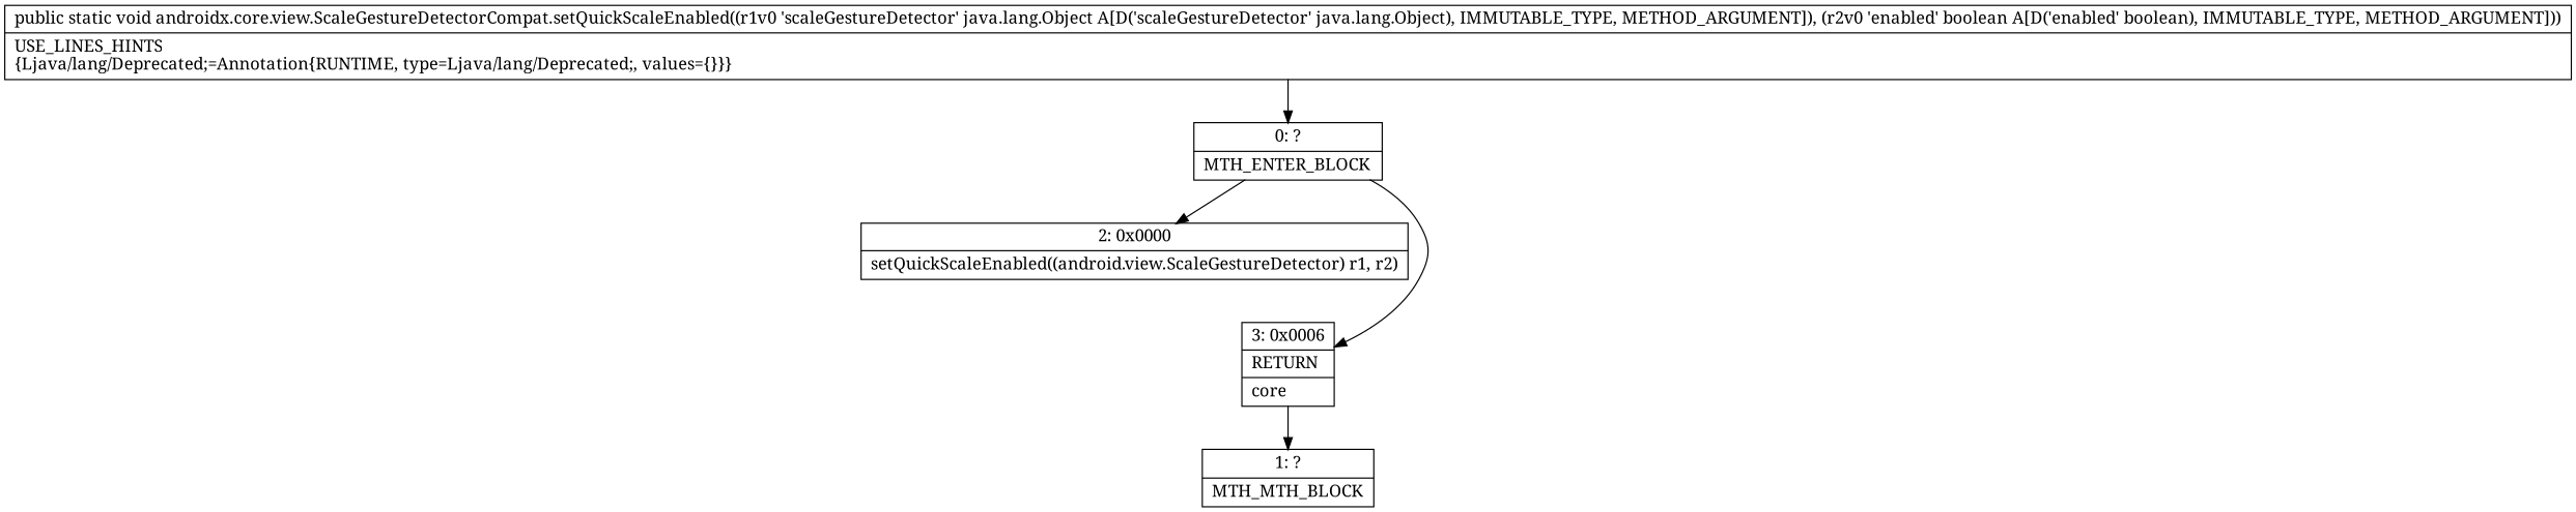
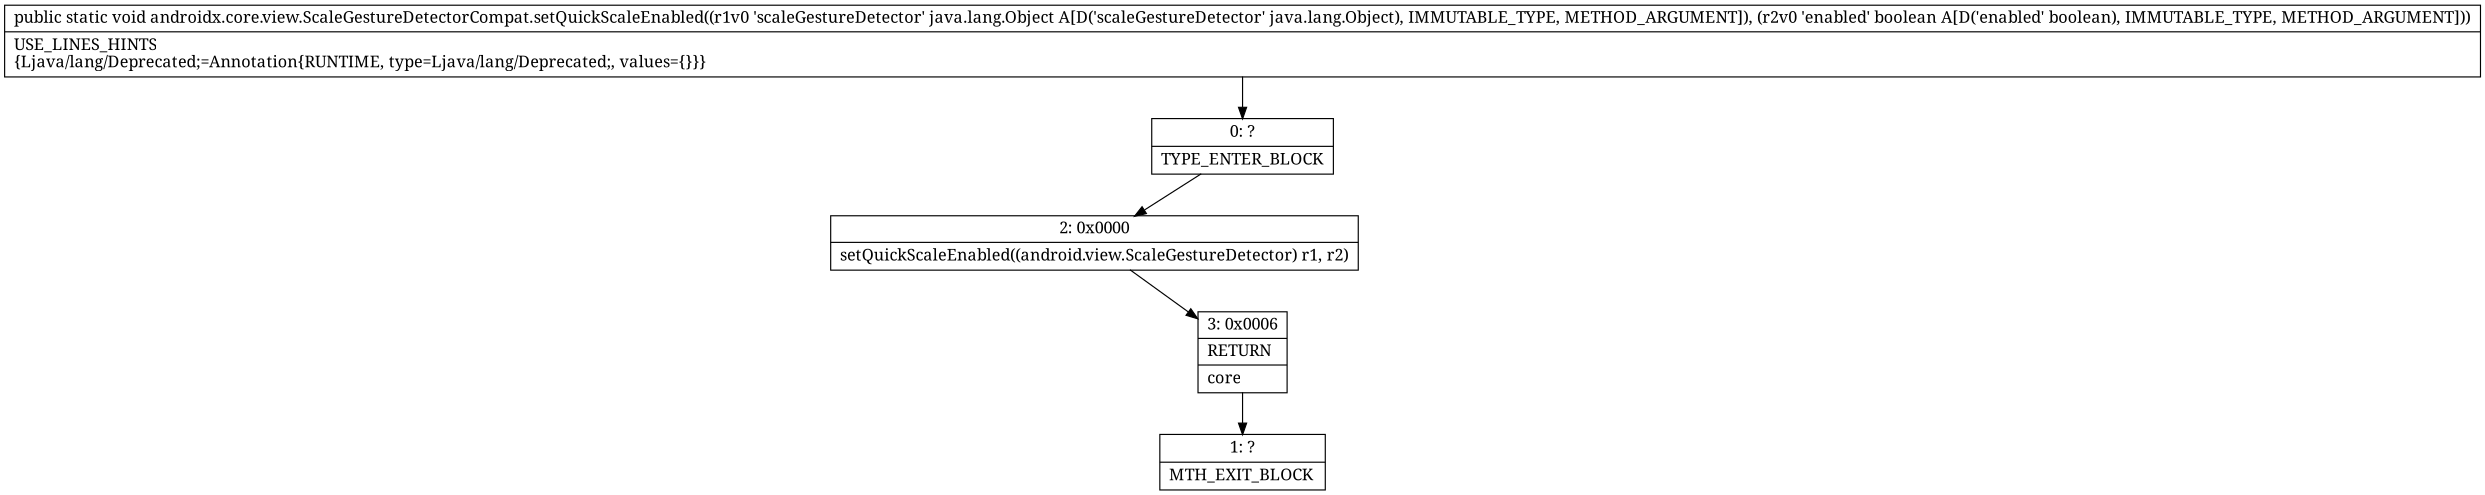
  digraph {
    fontname="Noto Serif"
    node [fontname="Noto Serif" shape=record]
    edge [fontname="Noto Serif"]
-   n1 [label="{0\:\ ?|MTH_ENTER_BLOCK\l}"]
+   n1 [label="{0\:\ ?|TYPE_ENTER_BLOCK\l}"]
    n2 [label="{2\:\ 0x0000|setQuickScaleEnabled((android.view.ScaleGestureDetector) r1, r2)\l}"]
    n3 [label="{3\:\ 0x0006|RETURN\l|core\l}"]
-   n4 [label="{1\:\ ?|MTH_MTH_BLOCK\l}"]
+   n4 [label="{1\:\ ?|MTH_EXIT_BLOCK\l}"]
    n5 [label="{public static void androidx.core.view.ScaleGestureDetectorCompat.setQuickScaleEnabled((r1v0 'scaleGestureDetector' java.lang.Object A[D('scaleGestureDetector' java.lang.Object), IMMUTABLE_TYPE, METHOD_ARGUMENT]), (r2v0 'enabled' boolean A[D('enabled' boolean), IMMUTABLE_TYPE, METHOD_ARGUMENT]))  | USE_LINES_HINTS\l\{Ljava\/lang\/Deprecated;=Annotation\{RUNTIME, type=Ljava\/lang\/Deprecated;, values=\{\}\}\}\l}"]
    n1 -> n2
-   n1 -> n3
+   n2 -> n3
    n3 -> n4
    n5 -> n1
  }
